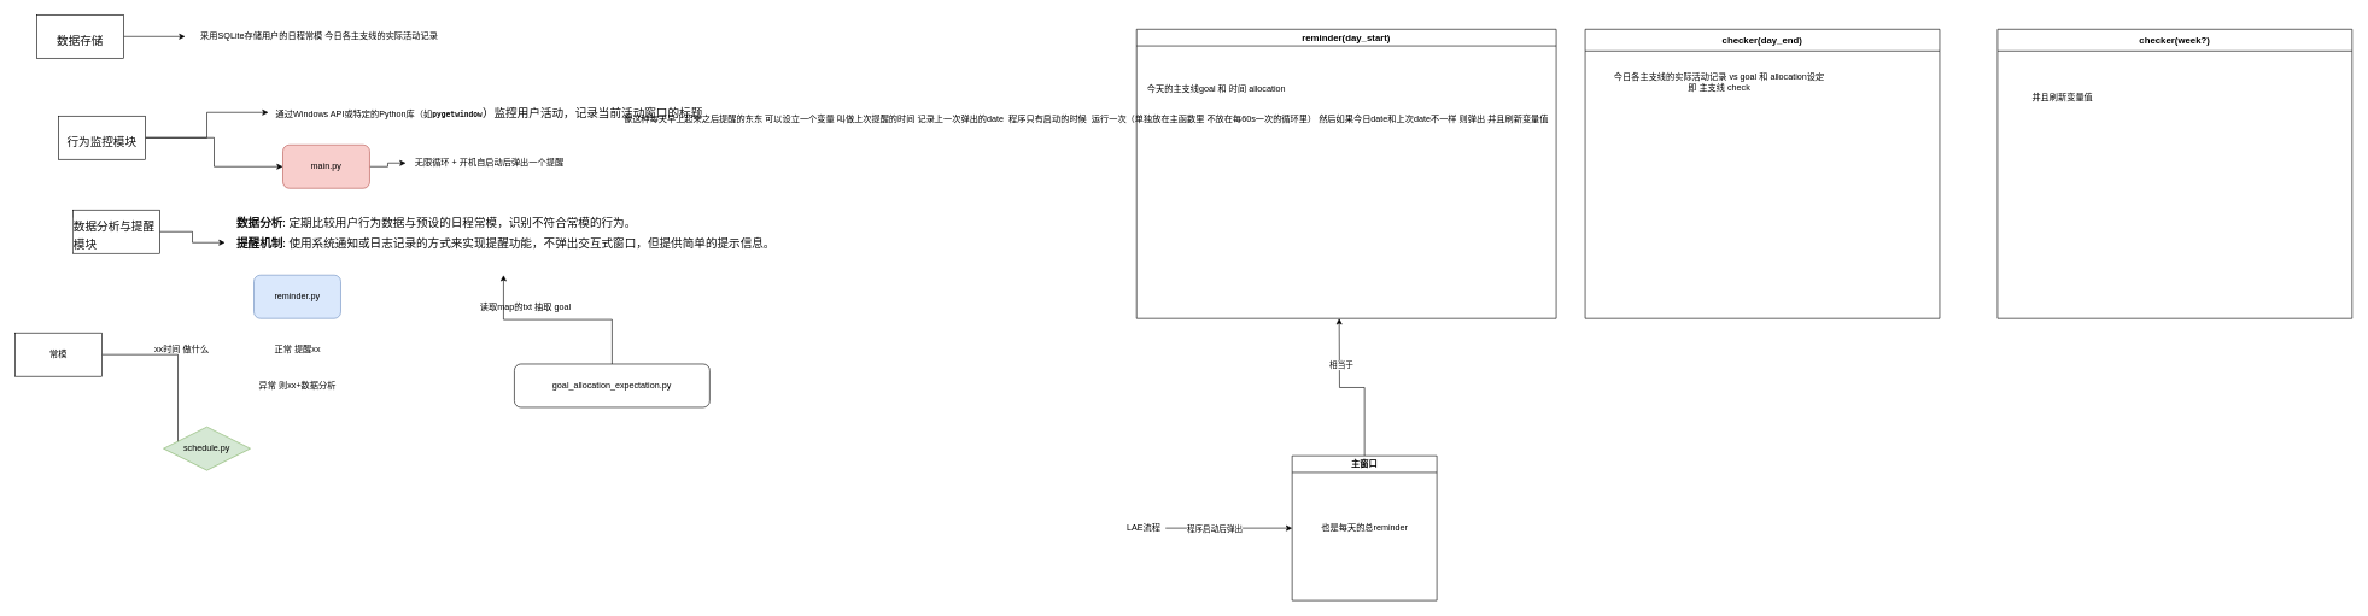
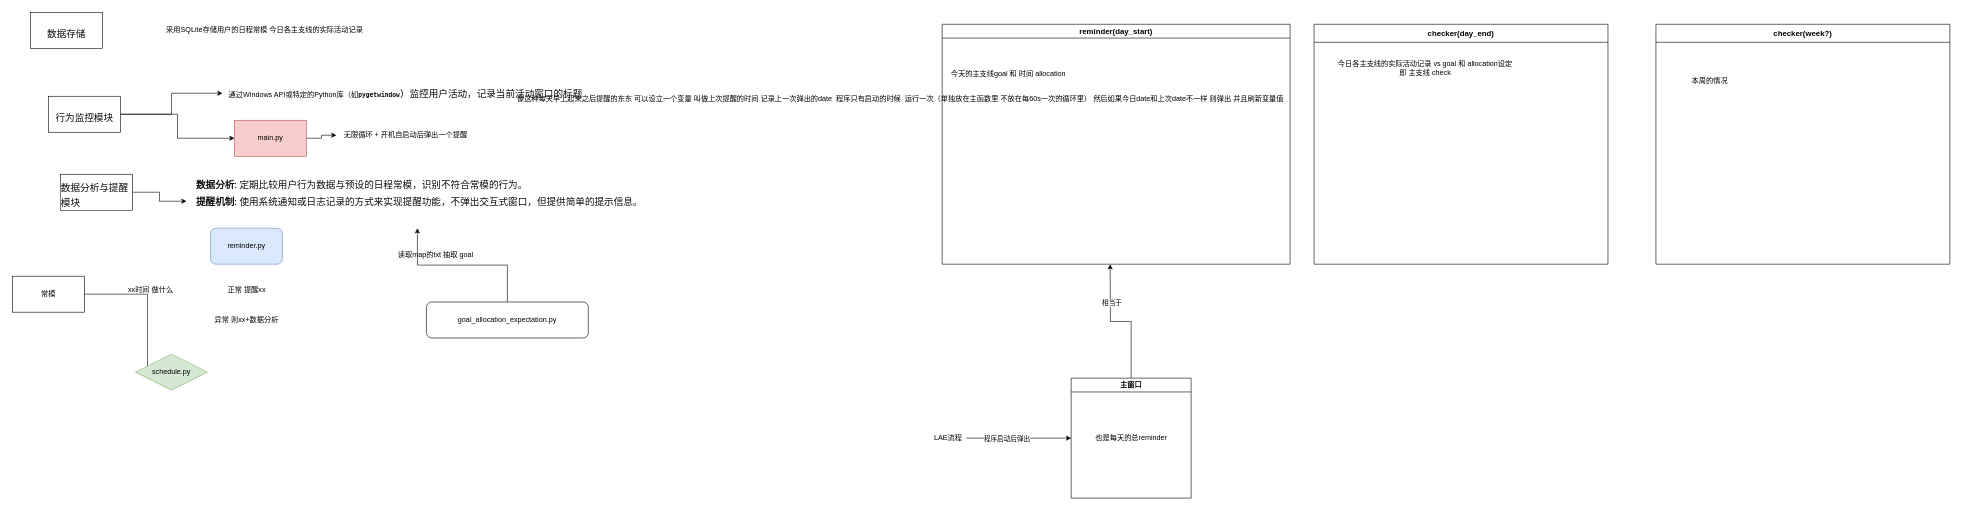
  <mxCell id="0" />
  <mxCell id="1" parent="0" />
- <mxCell id="2" style="edgeStyle=orthogonalEdgeStyle;rounded=0;orthogonalLoop=1;jettySize=auto;html=1;" parent="1" source="3" target="11" edge="1"><mxGeometry relative="1" as="geometry" /></mxCell>
  <mxCell id="3" value="&lt;h4 style=&quot;border: 0px solid rgb(227, 227, 227); box-sizing: border-box; --tw-border-spacing-x: 0; --tw-border-spacing-y: 0; --tw-translate-x: 0; --tw-translate-y: 0; --tw-rotate: 0; --tw-skew-x: 0; --tw-skew-y: 0; --tw-scale-x: 1; --tw-scale-y: 1; --tw-pan-x: ; --tw-pan-y: ; --tw-pinch-zoom: ; --tw-scroll-snap-strictness: proximity; --tw-gradient-from-position: ; --tw-gradient-via-position: ; --tw-gradient-to-position: ; --tw-ordinal: ; --tw-slashed-zero: ; --tw-numeric-figure: ; --tw-numeric-spacing: ; --tw-numeric-fraction: ; --tw-ring-inset: ; --tw-ring-offset-width: 0px; --tw-ring-offset-color: #fff; --tw-ring-color: rgba(69,89,164,.5); --tw-ring-offset-shadow: 0 0 transparent; --tw-ring-shadow: 0 0 transparent; --tw-shadow: 0 0 transparent; --tw-shadow-colored: 0 0 transparent; --tw-blur: ; --tw-brightness: ; --tw-contrast: ; --tw-grayscale: ; --tw-hue-rotate: ; --tw-invert: ; --tw-saturate: ; --tw-sepia: ; --tw-drop-shadow: ; --tw-backdrop-blur: ; --tw-backdrop-brightness: ; --tw-backdrop-contrast: ; --tw-backdrop-grayscale: ; --tw-backdrop-hue-rotate: ; --tw-backdrop-invert: ; --tw-backdrop-opacity: ; --tw-backdrop-saturate: ; --tw-backdrop-sepia: ; font-size: 16px; font-weight: 400; margin: 1rem 0px 0.5rem; color: rgb(13, 13, 13); line-height: 1.5; font-family: Söhne, ui-sans-serif, system-ui, -apple-system, &amp;quot;Segoe UI&amp;quot;, Roboto, Ubuntu, Cantarell, &amp;quot;Noto Sans&amp;quot;, sans-serif, &amp;quot;Helvetica Neue&amp;quot;, Arial, &amp;quot;Apple Color Emoji&amp;quot;, &amp;quot;Segoe UI Emoji&amp;quot;, &amp;quot;Segoe UI Symbol&amp;quot;, &amp;quot;Noto Color Emoji&amp;quot;; text-align: start; background-color: rgb(255, 255, 255);&quot;&gt;数据存储&lt;/h4&gt;" style="rounded=0;whiteSpace=wrap;html=1;" parent="1" vertex="1"><mxGeometry x="50" y="20" width="120" height="60" as="geometry" /></mxCell>
  <mxCell id="4" style="edgeStyle=orthogonalEdgeStyle;rounded=0;orthogonalLoop=1;jettySize=auto;html=1;" parent="1" source="6" target="9" edge="1"><mxGeometry relative="1" as="geometry" /></mxCell>
  <mxCell id="5" style="edgeStyle=orthogonalEdgeStyle;rounded=0;orthogonalLoop=1;jettySize=auto;html=1;" parent="1" source="6" target="18" edge="1"><mxGeometry relative="1" as="geometry" /></mxCell>
  <mxCell id="6" value="&lt;h4 style=&quot;border: 0px solid rgb(227, 227, 227); box-sizing: border-box; --tw-border-spacing-x: 0; --tw-border-spacing-y: 0; --tw-translate-x: 0; --tw-translate-y: 0; --tw-rotate: 0; --tw-skew-x: 0; --tw-skew-y: 0; --tw-scale-x: 1; --tw-scale-y: 1; --tw-pan-x: ; --tw-pan-y: ; --tw-pinch-zoom: ; --tw-scroll-snap-strictness: proximity; --tw-gradient-from-position: ; --tw-gradient-via-position: ; --tw-gradient-to-position: ; --tw-ordinal: ; --tw-slashed-zero: ; --tw-numeric-figure: ; --tw-numeric-spacing: ; --tw-numeric-fraction: ; --tw-ring-inset: ; --tw-ring-offset-width: 0px; --tw-ring-offset-color: #fff; --tw-ring-color: rgba(69,89,164,.5); --tw-ring-offset-shadow: 0 0 transparent; --tw-ring-shadow: 0 0 transparent; --tw-shadow: 0 0 transparent; --tw-shadow-colored: 0 0 transparent; --tw-blur: ; --tw-brightness: ; --tw-contrast: ; --tw-grayscale: ; --tw-hue-rotate: ; --tw-invert: ; --tw-saturate: ; --tw-sepia: ; --tw-drop-shadow: ; --tw-backdrop-blur: ; --tw-backdrop-brightness: ; --tw-backdrop-contrast: ; --tw-backdrop-grayscale: ; --tw-backdrop-hue-rotate: ; --tw-backdrop-invert: ; --tw-backdrop-opacity: ; --tw-backdrop-saturate: ; --tw-backdrop-sepia: ; font-size: 16px; font-weight: 400; margin: 1rem 0px 0.5rem; color: rgb(13, 13, 13); line-height: 1.5; font-family: Söhne, ui-sans-serif, system-ui, -apple-system, &amp;quot;Segoe UI&amp;quot;, Roboto, Ubuntu, Cantarell, &amp;quot;Noto Sans&amp;quot;, sans-serif, &amp;quot;Helvetica Neue&amp;quot;, Arial, &amp;quot;Apple Color Emoji&amp;quot;, &amp;quot;Segoe UI Emoji&amp;quot;, &amp;quot;Segoe UI Symbol&amp;quot;, &amp;quot;Noto Color Emoji&amp;quot;; text-align: start; background-color: rgb(255, 255, 255);&quot;&gt;行为监控模块&lt;/h4&gt;" style="rounded=0;whiteSpace=wrap;html=1;" parent="1" vertex="1"><mxGeometry x="80" y="160" width="120" height="60" as="geometry" /></mxCell>
  <mxCell id="7" style="edgeStyle=orthogonalEdgeStyle;rounded=0;orthogonalLoop=1;jettySize=auto;html=1;" parent="1" source="8" target="10" edge="1"><mxGeometry relative="1" as="geometry" /></mxCell>
  <mxCell id="8" value="&lt;h4 style=&quot;border: 0px solid rgb(227, 227, 227); box-sizing: border-box; --tw-border-spacing-x: 0; --tw-border-spacing-y: 0; --tw-translate-x: 0; --tw-translate-y: 0; --tw-rotate: 0; --tw-skew-x: 0; --tw-skew-y: 0; --tw-scale-x: 1; --tw-scale-y: 1; --tw-pan-x: ; --tw-pan-y: ; --tw-pinch-zoom: ; --tw-scroll-snap-strictness: proximity; --tw-gradient-from-position: ; --tw-gradient-via-position: ; --tw-gradient-to-position: ; --tw-ordinal: ; --tw-slashed-zero: ; --tw-numeric-figure: ; --tw-numeric-spacing: ; --tw-numeric-fraction: ; --tw-ring-inset: ; --tw-ring-offset-width: 0px; --tw-ring-offset-color: #fff; --tw-ring-color: rgba(69,89,164,.5); --tw-ring-offset-shadow: 0 0 transparent; --tw-ring-shadow: 0 0 transparent; --tw-shadow: 0 0 transparent; --tw-shadow-colored: 0 0 transparent; --tw-blur: ; --tw-brightness: ; --tw-contrast: ; --tw-grayscale: ; --tw-hue-rotate: ; --tw-invert: ; --tw-saturate: ; --tw-sepia: ; --tw-drop-shadow: ; --tw-backdrop-blur: ; --tw-backdrop-brightness: ; --tw-backdrop-contrast: ; --tw-backdrop-grayscale: ; --tw-backdrop-hue-rotate: ; --tw-backdrop-invert: ; --tw-backdrop-opacity: ; --tw-backdrop-saturate: ; --tw-backdrop-sepia: ; font-size: 16px; font-weight: 400; margin: 1rem 0px 0.5rem; color: rgb(13, 13, 13); line-height: 1.5; font-family: Söhne, ui-sans-serif, system-ui, -apple-system, &amp;quot;Segoe UI&amp;quot;, Roboto, Ubuntu, Cantarell, &amp;quot;Noto Sans&amp;quot;, sans-serif, &amp;quot;Helvetica Neue&amp;quot;, Arial, &amp;quot;Apple Color Emoji&amp;quot;, &amp;quot;Segoe UI Emoji&amp;quot;, &amp;quot;Segoe UI Symbol&amp;quot;, &amp;quot;Noto Color Emoji&amp;quot;; text-align: start; background-color: rgb(255, 255, 255);&quot;&gt;数据分析与提醒模块&lt;/h4&gt;" style="rounded=0;whiteSpace=wrap;html=1;" parent="1" vertex="1"><mxGeometry x="100" y="290" width="120" height="60" as="geometry" /></mxCell>
  <mxCell id="9" value="通过Windows API或特定的Python库（如&lt;code style=&quot;border: 0px solid rgb(227, 227, 227); box-sizing: border-box; --tw-border-spacing-x: 0; --tw-border-spacing-y: 0; --tw-translate-x: 0; --tw-translate-y: 0; --tw-rotate: 0; --tw-skew-x: 0; --tw-skew-y: 0; --tw-scale-x: 1; --tw-scale-y: 1; --tw-pan-x: ; --tw-pan-y: ; --tw-pinch-zoom: ; --tw-scroll-snap-strictness: proximity; --tw-gradient-from-position: ; --tw-gradient-via-position: ; --tw-gradient-to-position: ; --tw-ordinal: ; --tw-slashed-zero: ; --tw-numeric-figure: ; --tw-numeric-spacing: ; --tw-numeric-fraction: ; --tw-ring-inset: ; --tw-ring-offset-width: 0px; --tw-ring-offset-color: #fff; --tw-ring-color: rgba(69,89,164,.5); --tw-ring-offset-shadow: 0 0 transparent; --tw-ring-shadow: 0 0 transparent; --tw-shadow: 0 0 transparent; --tw-shadow-colored: 0 0 transparent; --tw-blur: ; --tw-brightness: ; --tw-contrast: ; --tw-grayscale: ; --tw-hue-rotate: ; --tw-invert: ; --tw-saturate: ; --tw-sepia: ; --tw-drop-shadow: ; --tw-backdrop-blur: ; --tw-backdrop-brightness: ; --tw-backdrop-contrast: ; --tw-backdrop-grayscale: ; --tw-backdrop-hue-rotate: ; --tw-backdrop-invert: ; --tw-backdrop-opacity: ; --tw-backdrop-saturate: ; --tw-backdrop-sepia: ; font-size: 0.875em; color: rgb(13, 13, 13); font-weight: 600; margin-bottom: 1.25em; text-align: left; background-color: rgb(255, 255, 255); font-family: &amp;quot;Söhne Mono&amp;quot;, Monaco, &amp;quot;Andale Mono&amp;quot;, &amp;quot;Ubuntu Mono&amp;quot;, monospace !important;&quot;&gt;pygetwindow&lt;/code&gt;&lt;span style=&quot;color: rgb(13, 13, 13); font-family: Söhne, ui-sans-serif, system-ui, -apple-system, &amp;quot;Segoe UI&amp;quot;, Roboto, Ubuntu, Cantarell, &amp;quot;Noto Sans&amp;quot;, sans-serif, &amp;quot;Helvetica Neue&amp;quot;, Arial, &amp;quot;Apple Color Emoji&amp;quot;, &amp;quot;Segoe UI Emoji&amp;quot;, &amp;quot;Segoe UI Symbol&amp;quot;, &amp;quot;Noto Color Emoji&amp;quot;; font-size: 16px; text-align: left; background-color: rgb(255, 255, 255);&quot;&gt;）监控用户活动，记录当前活动窗口的标题&lt;/span&gt;" style="text;html=1;align=center;verticalAlign=middle;resizable=0;points=[];autosize=1;strokeColor=none;fillColor=none;" parent="1" vertex="1"><mxGeometry x="370" y="140" width="610" height="30" as="geometry" /></mxCell>
  <mxCell id="10" value="&lt;ul style=&quot;border: 0px solid rgb(227, 227, 227); box-sizing: border-box; --tw-border-spacing-x: 0; --tw-border-spacing-y: 0; --tw-translate-x: 0; --tw-translate-y: 0; --tw-rotate: 0; --tw-skew-x: 0; --tw-skew-y: 0; --tw-scale-x: 1; --tw-scale-y: 1; --tw-pan-x: ; --tw-pan-y: ; --tw-pinch-zoom: ; --tw-scroll-snap-strictness: proximity; --tw-gradient-from-position: ; --tw-gradient-via-position: ; --tw-gradient-to-position: ; --tw-ordinal: ; --tw-slashed-zero: ; --tw-numeric-figure: ; --tw-numeric-spacing: ; --tw-numeric-fraction: ; --tw-ring-inset: ; --tw-ring-offset-width: 0px; --tw-ring-offset-color: #fff; --tw-ring-color: rgba(69,89,164,.5); --tw-ring-offset-shadow: 0 0 transparent; --tw-ring-shadow: 0 0 transparent; --tw-shadow: 0 0 transparent; --tw-shadow-colored: 0 0 transparent; --tw-blur: ; --tw-brightness: ; --tw-contrast: ; --tw-grayscale: ; --tw-hue-rotate: ; --tw-invert: ; --tw-saturate: ; --tw-sepia: ; --tw-drop-shadow: ; --tw-backdrop-blur: ; --tw-backdrop-brightness: ; --tw-backdrop-contrast: ; --tw-backdrop-grayscale: ; --tw-backdrop-hue-rotate: ; --tw-backdrop-invert: ; --tw-backdrop-opacity: ; --tw-backdrop-saturate: ; --tw-backdrop-sepia: ; list-style-position: initial; list-style-image: initial; margin: 0px 0px 1.25em; padding: 0px; display: flex; flex-direction: column; color: rgb(13, 13, 13); font-family: Söhne, ui-sans-serif, system-ui, -apple-system, &amp;quot;Segoe UI&amp;quot;, Roboto, Ubuntu, Cantarell, &amp;quot;Noto Sans&amp;quot;, sans-serif, &amp;quot;Helvetica Neue&amp;quot;, Arial, &amp;quot;Apple Color Emoji&amp;quot;, &amp;quot;Segoe UI Emoji&amp;quot;, &amp;quot;Segoe UI Symbol&amp;quot;, &amp;quot;Noto Color Emoji&amp;quot;; font-size: 16px; text-align: start; background-color: rgb(255, 255, 255);&quot;&gt;&lt;li style=&quot;border: 0px solid rgb(227, 227, 227); box-sizing: border-box; --tw-border-spacing-x: 0; --tw-border-spacing-y: 0; --tw-translate-x: 0; --tw-translate-y: 0; --tw-rotate: 0; --tw-skew-x: 0; --tw-skew-y: 0; --tw-scale-x: 1; --tw-scale-y: 1; --tw-pan-x: ; --tw-pan-y: ; --tw-pinch-zoom: ; --tw-scroll-snap-strictness: proximity; --tw-gradient-from-position: ; --tw-gradient-via-position: ; --tw-gradient-to-position: ; --tw-ordinal: ; --tw-slashed-zero: ; --tw-numeric-figure: ; --tw-numeric-spacing: ; --tw-numeric-fraction: ; --tw-ring-inset: ; --tw-ring-offset-width: 0px; --tw-ring-offset-color: #fff; --tw-ring-color: rgba(69,89,164,.5); --tw-ring-offset-shadow: 0 0 transparent; --tw-ring-shadow: 0 0 transparent; --tw-shadow: 0 0 transparent; --tw-shadow-colored: 0 0 transparent; --tw-blur: ; --tw-brightness: ; --tw-contrast: ; --tw-grayscale: ; --tw-hue-rotate: ; --tw-invert: ; --tw-saturate: ; --tw-sepia: ; --tw-drop-shadow: ; --tw-backdrop-blur: ; --tw-backdrop-brightness: ; --tw-backdrop-contrast: ; --tw-backdrop-grayscale: ; --tw-backdrop-hue-rotate: ; --tw-backdrop-invert: ; --tw-backdrop-opacity: ; --tw-backdrop-saturate: ; --tw-backdrop-sepia: ; margin: 0px; padding-left: 0.375em; display: block; min-height: 28px;&quot;&gt;&lt;b&gt;数据分析&lt;/b&gt;: 定期比较用户行为数据与预设的日程常模，识别不符合常模的行为。&lt;/li&gt;&lt;li style=&quot;border: 0px solid rgb(227, 227, 227); box-sizing: border-box; --tw-border-spacing-x: 0; --tw-border-spacing-y: 0; --tw-translate-x: 0; --tw-translate-y: 0; --tw-rotate: 0; --tw-skew-x: 0; --tw-skew-y: 0; --tw-scale-x: 1; --tw-scale-y: 1; --tw-pan-x: ; --tw-pan-y: ; --tw-pinch-zoom: ; --tw-scroll-snap-strictness: proximity; --tw-gradient-from-position: ; --tw-gradient-via-position: ; --tw-gradient-to-position: ; --tw-ordinal: ; --tw-slashed-zero: ; --tw-numeric-figure: ; --tw-numeric-spacing: ; --tw-numeric-fraction: ; --tw-ring-inset: ; --tw-ring-offset-width: 0px; --tw-ring-offset-color: #fff; --tw-ring-color: rgba(69,89,164,.5); --tw-ring-offset-shadow: 0 0 transparent; --tw-ring-shadow: 0 0 transparent; --tw-shadow: 0 0 transparent; --tw-shadow-colored: 0 0 transparent; --tw-blur: ; --tw-brightness: ; --tw-contrast: ; --tw-grayscale: ; --tw-hue-rotate: ; --tw-invert: ; --tw-saturate: ; --tw-sepia: ; --tw-drop-shadow: ; --tw-backdrop-blur: ; --tw-backdrop-brightness: ; --tw-backdrop-contrast: ; --tw-backdrop-grayscale: ; --tw-backdrop-hue-rotate: ; --tw-backdrop-invert: ; --tw-backdrop-opacity: ; --tw-backdrop-saturate: ; --tw-backdrop-sepia: ; margin: 0px; padding-left: 0.375em; display: block; min-height: 28px;&quot;&gt;&lt;span style=&quot;border: 0px solid rgb(227, 227, 227); box-sizing: border-box; --tw-border-spacing-x: 0; --tw-border-spacing-y: 0; --tw-translate-x: 0; --tw-translate-y: 0; --tw-rotate: 0; --tw-skew-x: 0; --tw-skew-y: 0; --tw-scale-x: 1; --tw-scale-y: 1; --tw-pan-x: ; --tw-pan-y: ; --tw-pinch-zoom: ; --tw-scroll-snap-strictness: proximity; --tw-gradient-from-position: ; --tw-gradient-via-position: ; --tw-gradient-to-position: ; --tw-ordinal: ; --tw-slashed-zero: ; --tw-numeric-figure: ; --tw-numeric-spacing: ; --tw-numeric-fraction: ; --tw-ring-inset: ; --tw-ring-offset-width: 0px; --tw-ring-offset-color: #fff; --tw-ring-color: rgba(69,89,164,.5); --tw-ring-offset-shadow: 0 0 transparent; --tw-ring-shadow: 0 0 transparent; --tw-shadow: 0 0 transparent; --tw-shadow-colored: 0 0 transparent; --tw-blur: ; --tw-brightness: ; --tw-contrast: ; --tw-grayscale: ; --tw-hue-rotate: ; --tw-invert: ; --tw-saturate: ; --tw-sepia: ; --tw-drop-shadow: ; --tw-backdrop-blur: ; --tw-backdrop-brightness: ; --tw-backdrop-contrast: ; --tw-backdrop-grayscale: ; --tw-backdrop-hue-rotate: ; --tw-backdrop-invert: ; --tw-backdrop-opacity: ; --tw-backdrop-saturate: ; --tw-backdrop-sepia: ; font-weight: 600; color: var(--tw-prose-bold); margin-top: 1.25em; margin-bottom: 1.25em;&quot;&gt;提醒机制&lt;/span&gt;: 使用系统通知或日志记录的方式来实现提醒功能，不弹出交互式窗口，但提供简单的提示信息。&lt;/li&gt;&lt;/ul&gt;" style="text;html=1;align=center;verticalAlign=middle;resizable=0;points=[];autosize=1;strokeColor=none;fillColor=none;" parent="1" vertex="1"><mxGeometry x="310" y="290" width="770" height="90" as="geometry" /></mxCell>
  <mxCell id="11" value="采用SQLite存储用户的日程常模 今日各主支线的实际活动记录" style="text;html=1;align=center;verticalAlign=middle;resizable=0;points=[];autosize=1;strokeColor=none;fillColor=none;" parent="1" vertex="1"><mxGeometry x="255" y="35" width="370" height="30" as="geometry" /></mxCell>
  <mxCell id="12" style="edgeStyle=orthogonalEdgeStyle;rounded=0;orthogonalLoop=1;jettySize=auto;html=1;entryX=0;entryY=0.75;entryDx=0;entryDy=0;" parent="1" source="13" target="20" edge="1"><mxGeometry relative="1" as="geometry" /></mxCell>
  <mxCell id="13" value="常模" style="rounded=0;whiteSpace=wrap;html=1;" parent="1" vertex="1"><mxGeometry x="20" y="460" width="120" height="60" as="geometry" /></mxCell>
  <mxCell id="14" value="xx时间 做什么&lt;br&gt;" style="text;html=1;align=center;verticalAlign=middle;resizable=0;points=[];autosize=1;strokeColor=none;fillColor=none;" parent="1" vertex="1"><mxGeometry x="200" y="468" width="100" height="30" as="geometry" /></mxCell>
  <mxCell id="15" value="正常 提醒xx" style="text;html=1;align=center;verticalAlign=middle;resizable=0;points=[];autosize=1;strokeColor=none;fillColor=none;" parent="1" vertex="1"><mxGeometry x="365" y="468" width="90" height="30" as="geometry" /></mxCell>
  <mxCell id="16" value="异常 则xx+数据分析" style="text;html=1;align=center;verticalAlign=middle;resizable=0;points=[];autosize=1;strokeColor=none;fillColor=none;" parent="1" vertex="1"><mxGeometry x="345" y="518" width="130" height="30" as="geometry" /></mxCell>
  <mxCell id="17" style="edgeStyle=orthogonalEdgeStyle;rounded=0;orthogonalLoop=1;jettySize=auto;html=1;" parent="1" source="18" target="19" edge="1"><mxGeometry relative="1" as="geometry" /></mxCell>
- <mxCell id="18" value="main.py" style="rounded=1;whiteSpace=wrap;html=1;fillColor=#f8cecc;strokeColor=#b85450;" parent="1" vertex="1"><mxGeometry x="390" y="200" width="120" height="60" as="geometry" /></mxCell>
+ <mxCell id="18" value="main.py" style="whiteSpace=wrap;html=1;fillColor=#f8cecc;strokeColor=#b85450;rounded=0;" parent="1" vertex="1"><mxGeometry x="390" y="200" width="120" height="60" as="geometry" /></mxCell>
  <mxCell id="19" value="无限循环 + 开机自启动后弹出一个提醒" style="text;html=1;align=center;verticalAlign=middle;resizable=0;points=[];autosize=1;strokeColor=none;fillColor=none;" parent="1" vertex="1"><mxGeometry x="560" y="210" width="230" height="30" as="geometry" /></mxCell>
  <mxCell id="20" value="schedule.py" style="rhombus;whiteSpace=wrap;html=1;fillColor=#d5e8d4;strokeColor=#82b366;" parent="1" vertex="1"><mxGeometry x="225" y="590" width="120" height="60" as="geometry" /></mxCell>
  <mxCell id="21" value="reminder.py" style="rounded=1;whiteSpace=wrap;html=1;fillColor=#dae8fc;strokeColor=#6c8ebf;" parent="1" vertex="1"><mxGeometry x="350" y="380" width="120" height="60" as="geometry" /></mxCell>
  <mxCell id="22" value="&lt;font style=&quot;font-size: 13px;&quot;&gt;reminder(day_start)&lt;/font&gt;" style="swimlane;whiteSpace=wrap;html=1;" parent="1" vertex="1"><mxGeometry x="1570" y="40" width="580" height="400" as="geometry" /></mxCell>
  <mxCell id="23" value="像这种每天早上起来之后提醒的东东 可以设立一个变量 叫做上次提醒的时间 记录上一次弹出的date&amp;nbsp; 程序只有启动的时候&amp;nbsp; 运行一次（单独放在主函数里 不放在每60s一次的循环里） 然后如果今日date和上次date不一样 则弹出 并且刷新变量值" style="text;html=1;align=center;verticalAlign=middle;resizable=0;points=[];autosize=1;strokeColor=none;fillColor=none;" parent="22" vertex="1"><mxGeometry x="-720" y="110" width="1300" height="30" as="geometry" /></mxCell>
  <mxCell id="24" value="&lt;font style=&quot;font-size: 13px;&quot;&gt;checker(day_end)&lt;/font&gt;" style="swimlane;whiteSpace=wrap;html=1;startSize=30;" parent="1" vertex="1"><mxGeometry x="2190" y="40" width="490" height="400" as="geometry" /></mxCell>
  <mxCell id="25" value="今日各主支线的实际活动记录 vs goal 和 allocation设定&lt;br&gt;即 主支线 check" style="text;html=1;align=center;verticalAlign=middle;resizable=0;points=[];autosize=1;strokeColor=none;fillColor=none;" parent="24" vertex="1"><mxGeometry x="30" y="53" width="310" height="40" as="geometry" /></mxCell>
  <mxCell id="26" value="今天的主支线goal 和 时间 allocation" style="text;html=1;align=center;verticalAlign=middle;resizable=0;points=[];autosize=1;strokeColor=none;fillColor=none;" parent="1" vertex="1"><mxGeometry x="1575" y="108" width="210" height="30" as="geometry" /></mxCell>
  <mxCell id="27" value="&lt;font style=&quot;font-size: 13px;&quot;&gt;checker(week?)&lt;/font&gt;" style="swimlane;whiteSpace=wrap;html=1;startSize=30;" parent="1" vertex="1"><mxGeometry x="2760" y="40" width="490" height="400" as="geometry" /></mxCell>
- <mxCell id="28" value="并且刷新变量值" style="text;html=1;strokeColor=none;fillColor=none;align=center;verticalAlign=middle;whiteSpace=wrap;rounded=0;" parent="27" vertex="1"><mxGeometry x="40" y="80" width="100" height="30" as="geometry" /></mxCell>
+ <mxCell id="28" value="本周的情况" style="text;html=1;strokeColor=none;fillColor=none;align=center;verticalAlign=middle;whiteSpace=wrap;rounded=0;" parent="27" vertex="1"><mxGeometry x="40" y="80" width="100" height="30" as="geometry" /></mxCell>
  <mxCell id="29" style="edgeStyle=orthogonalEdgeStyle;rounded=0;orthogonalLoop=1;jettySize=auto;html=1;entryX=0;entryY=0.5;entryDx=0;entryDy=0;" parent="1" source="31" target="34" edge="1"><mxGeometry relative="1" as="geometry" /></mxCell>
  <mxCell id="30" value="程序启动后弹出" style="edgeLabel;html=1;align=center;verticalAlign=middle;resizable=0;points=[];" parent="29" vertex="1" connectable="0"><mxGeometry x="-0.234" relative="1" as="geometry"><mxPoint as="offset" /></mxGeometry></mxCell>
  <mxCell id="31" value="LAE流程" style="text;html=1;strokeColor=none;fillColor=none;align=center;verticalAlign=middle;whiteSpace=wrap;rounded=0;" parent="1" vertex="1"><mxGeometry x="1550" y="715" width="60" height="30" as="geometry" /></mxCell>
  <mxCell id="32" style="edgeStyle=orthogonalEdgeStyle;rounded=0;orthogonalLoop=1;jettySize=auto;html=1;" parent="1" source="34" edge="1"><mxGeometry relative="1" as="geometry"><mxPoint x="1850" y="440" as="targetPoint" /></mxGeometry></mxCell>
  <mxCell id="33" value="相当于" style="edgeLabel;html=1;align=center;verticalAlign=middle;resizable=0;points=[];" parent="32" vertex="1" connectable="0"><mxGeometry x="0.424" y="-2" relative="1" as="geometry"><mxPoint as="offset" /></mxGeometry></mxCell>
  <mxCell id="34" value="主窗口" style="swimlane;whiteSpace=wrap;html=1;" parent="1" vertex="1"><mxGeometry x="1785" y="630" width="200" height="200" as="geometry" /></mxCell>
  <mxCell id="35" value="也是每天的总reminder" style="text;html=1;align=center;verticalAlign=middle;resizable=0;points=[];autosize=1;strokeColor=none;fillColor=none;" parent="34" vertex="1"><mxGeometry x="30" y="85" width="140" height="30" as="geometry" /></mxCell>
  <mxCell id="36" style="edgeStyle=orthogonalEdgeStyle;rounded=0;orthogonalLoop=1;jettySize=auto;html=1;" parent="1" source="37" target="10" edge="1"><mxGeometry relative="1" as="geometry" /></mxCell>
  <mxCell id="37" value="goal_allocation_expectation.py" style="rounded=1;whiteSpace=wrap;html=1;" parent="1" vertex="1"><mxGeometry x="710" y="503" width="270" height="60" as="geometry" /></mxCell>
  <mxCell id="38" value="读取map的txt 抽取 goal" style="text;html=1;align=center;verticalAlign=middle;resizable=0;points=[];autosize=1;strokeColor=none;fillColor=none;" parent="1" vertex="1"><mxGeometry x="650" y="410" width="150" height="30" as="geometry" /></mxCell>
